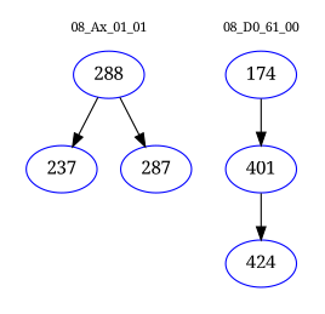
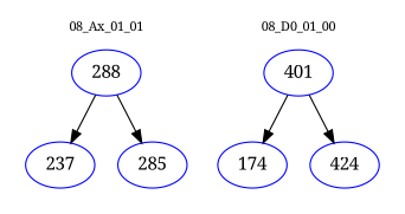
  digraph {
    fontname="Noto Serif"
    node [color=blue fontname="Noto Serif"]
    edge [color=black fontname="Noto Serif"]
    n1 [label=288]
    n2 [label=237]
-   n3 [label=287]
+   n3 [label=285]
    n4 [label=401]
    n5 [label=174]
    n6 [label=424]
    subgraph cluster_1 {
      color=white
      fontsize=10
      label="08_Ax_01_01"
      n1
      n2
      n3
    }
    subgraph cluster_2 {
      color=white
      fontsize=10
-     label="08_D0_61_00"
+     label="08_D0_01_00"
      n4
      n5
      n6
    }
    n1 -> n2
    n1 -> n3
-   n5 -> n4
+   n4 -> n5
    n4 -> n6
  }
